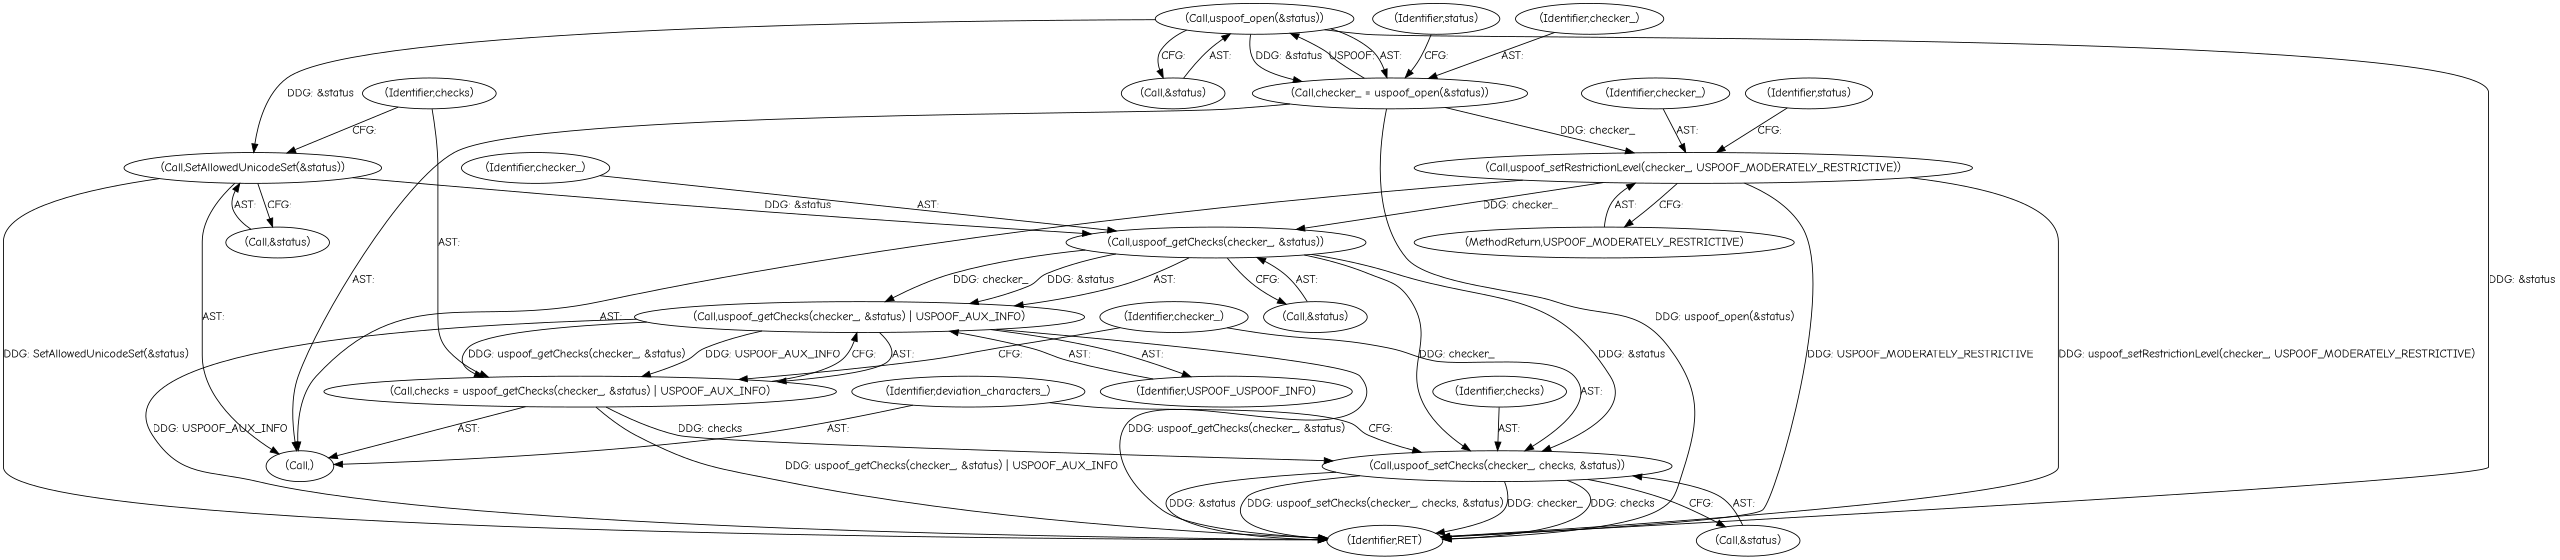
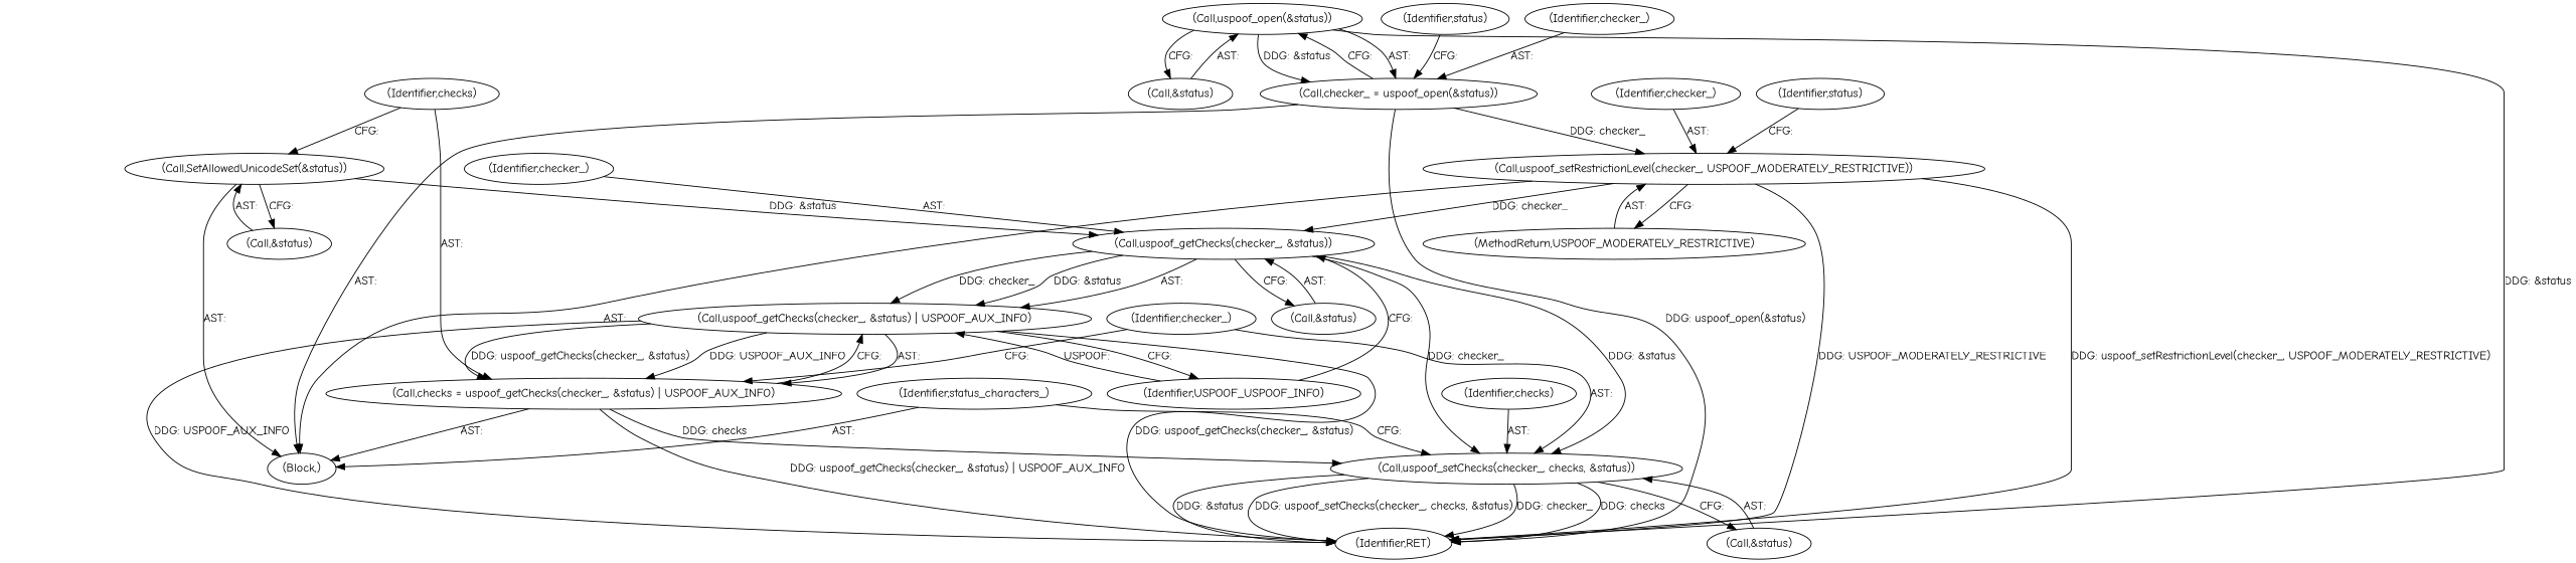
  digraph {
    fontname="Comic Neue"
    node [fontname="Comic Neue"]
    edge [fontname="Comic Neue"]
    n1 [label="(Call,uspoof_open(&status))"]
    n2 [label="(Call,checker_ = uspoof_open(&status))"]
    n3 [label="(Call,SetAllowedUnicodeSet(&status))"]
    n4 [label="(Identifier,RET)"]
    n5 [label="(Call,&status)"]
    n6 [label="(Call,uspoof_setRestrictionLevel(checker_, USPOOF_MODERATELY_RESTRICTIVE))"]
-   n7 [label="(Call,)"]
+   n7 [label="(Block,)"]
    n8 [label="(Call,uspoof_getChecks(checker_, &status))"]
    n9 [label="(Call,&status)"]
    n10 [label="(MethodReturn,USPOOF_MODERATELY_RESTRICTIVE)"]
    n11 [label="(Call,uspoof_getChecks(checker_, &status) | USPOOF_AUX_INFO)"]
    n12 [label="(Call,uspoof_setChecks(checker_, checks, &status))"]
    n13 [label="(Call,&status)"]
    n14 [label="(Call,checks = uspoof_getChecks(checker_, &status) | USPOOF_AUX_INFO)"]
    n15 [label="(Identifier,USPOOF_USPOOF_INFO)"]
    n16 [label="(Call,&status)"]
    n17 [label="(Identifier,status)"]
    n18 [label="(Identifier,checker_)"]
-   n19 [label="(Identifier,deviation_characters_)"]
+   n19 [label="(Identifier,status_characters_)"]
    n20 [label="(Identifier,checker_)"]
    n21 [label="(Identifier,checks)"]
    n22 [label="(Identifier,status)"]
    n23 [label="(Identifier,checker_)"]
    n24 [label="(Identifier,checks)"]
    n25 [label="(Identifier,checker_)"]
    n1 -> n2 [label="AST: "]
    n1 -> n2 [label="DDG: &status"]
-   n1 -> n3 [label="DDG: &status"]
    n1 -> n4 [label="DDG: &status"]
    n1 -> n5 [label="CFG: "]
-   n2 -> n1 [label="USPOOF: "]
+   n2 -> n1 [label="CFG: "]
    n2 -> n4 [label="DDG: uspoof_open(&status)"]
    n2 -> n6 [label="DDG: checker_"]
    n2 -> n7 [label="AST: "]
-   n3 -> n4 [label="DDG: SetAllowedUnicodeSet(&status)"]
    n3 -> n7 [label="AST: "]
    n3 -> n8 [label="DDG: &status"]
    n3 -> n9 [label="CFG: "]
    n5 -> n1 [label="AST: "]
    n6 -> n4 [label="DDG: USPOOF_MODERATELY_RESTRICTIVE"]
    n6 -> n4 [label="DDG: uspoof_setRestrictionLevel(checker_, USPOOF_MODERATELY_RESTRICTIVE)"]
    n6 -> n7 [label="AST: "]
    n6 -> n8 [label="DDG: checker_"]
    n6 -> n10 [label="CFG: "]
    n8 -> n11 [label="AST: "]
    n8 -> n11 [label="DDG: checker_"]
    n8 -> n11 [label="DDG: &status"]
    n8 -> n12 [label="DDG: checker_"]
    n8 -> n12 [label="DDG: &status"]
    n8 -> n13 [label="CFG: "]
    n9 -> n3 [label="AST: "]
    n10 -> n6 [label="AST: "]
    n11 -> n4 [label="DDG: uspoof_getChecks(checker_, &status)"]
    n11 -> n4 [label="DDG: USPOOF_AUX_INFO"]
    n11 -> n14 [label="AST: "]
    n11 -> n14 [label="DDG: uspoof_getChecks(checker_, &status)"]
    n11 -> n14 [label="DDG: USPOOF_AUX_INFO"]
-   n11 -> n15 [label="AST: "]
+   n11 -> n15 [label="CFG: "]
    n12 -> n4 [label="DDG: uspoof_setChecks(checker_, checks, &status)"]
    n12 -> n4 [label="DDG: checker_"]
    n12 -> n4 [label="DDG: checks"]
    n12 -> n4 [label="DDG: &status"]
    n12 -> n16 [label="CFG: "]
    n13 -> n8 [label="AST: "]
    n14 -> n4 [label="DDG: uspoof_getChecks(checker_, &status) | USPOOF_AUX_INFO"]
    n14 -> n7 [label="AST: "]
    n14 -> n11 [label="CFG: "]
    n14 -> n12 [label="DDG: checks"]
-   n15 -> n11 [label="AST: "]
+   n15 -> n8 [label="CFG: "]
+   n15 -> n11 [label="USPOOF: "]
    n16 -> n12 [label="AST: "]
    n17 -> n6 [label="CFG: "]
    n18 -> n8 [label="AST: "]
    n19 -> n7 [label="AST: "]
    n19 -> n12 [label="CFG: "]
    n20 -> n2 [label="AST: "]
    n21 -> n3 [label="CFG: "]
    n21 -> n14 [label="AST: "]
    n22 -> n2 [label="CFG: "]
    n23 -> n12 [label="AST: "]
    n23 -> n14 [label="CFG: "]
    n24 -> n12 [label="AST: "]
    n25 -> n6 [label="AST: "]
  }
